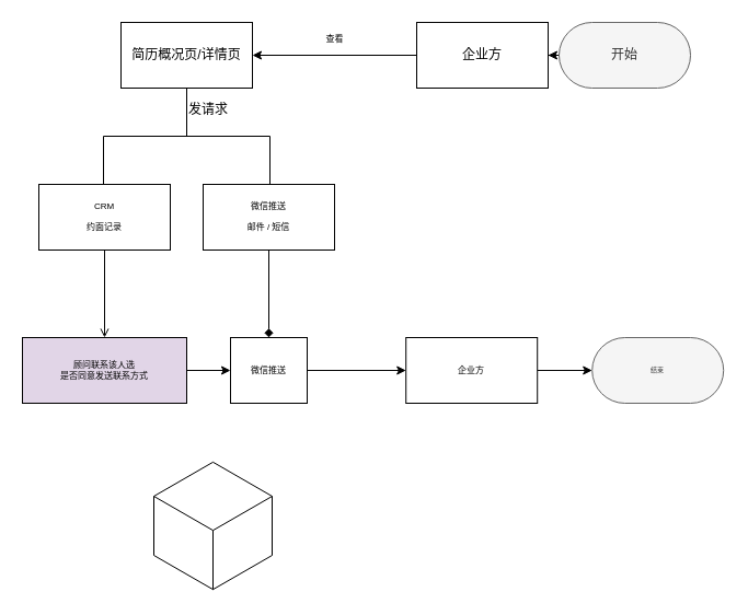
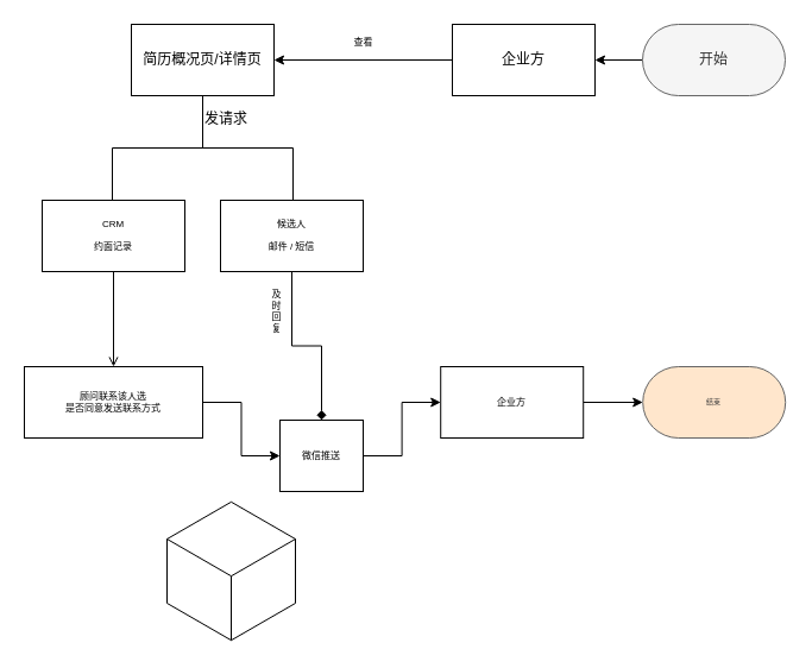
  <mxCell id="0" />
  <mxCell id="1" parent="0" />
  <mxCell id="2" value="" style="edgeStyle=orthogonalEdgeStyle;rounded=0;orthogonalLoop=1;jettySize=auto;html=1;" parent="1" source="3" target="5" edge="1"><mxGeometry relative="1" as="geometry" /></mxCell>
- <mxCell id="3" value="开始" style="rounded=1;whiteSpace=wrap;html=1;arcSize=50;fillColor=#f5f5f5;strokeColor=#666666;fontColor=#333333;" parent="1" vertex="1"><mxGeometry x="510" y="20" width="120" height="60" as="geometry" /></mxCell>
+ <mxCell id="3" value="开始" style="rounded=1;whiteSpace=wrap;html=1;arcSize=50;fillColor=#f5f5f5;strokeColor=#666666;fontColor=#333333;" parent="1" vertex="1"><mxGeometry x="540" y="20" width="120" height="60" as="geometry" /></mxCell>
  <mxCell id="4" value="" style="edgeStyle=orthogonalEdgeStyle;rounded=0;orthogonalLoop=1;jettySize=auto;html=1;" parent="1" source="5" target="6" edge="1"><mxGeometry relative="1" as="geometry" /></mxCell>
  <mxCell id="5" value="企业方" style="rounded=1;whiteSpace=wrap;html=1;arcSize=0;" parent="1" vertex="1"><mxGeometry x="380" y="20" width="120" height="60" as="geometry" /></mxCell>
  <mxCell id="6" value="简历概况页/详情页" style="rounded=1;whiteSpace=wrap;html=1;arcSize=0;fillColor=#ffffff;" parent="1" vertex="1"><mxGeometry x="110" y="20" width="120" height="60" as="geometry" /></mxCell>
  <mxCell id="7" value="" style="strokeWidth=1;html=1;shape=mxgraph.flowchart.annotation_2;align=left;fillColor=#ffffff;rotation=90;" parent="1" vertex="1"><mxGeometry x="126" y="48" width="88" height="152" as="geometry" /></mxCell>
  <mxCell id="8" value="发请求" style="text;html=1;resizable=0;points=[];autosize=1;align=left;verticalAlign=top;spacingTop=-4;" parent="1" vertex="1"><mxGeometry x="170" y="90" width="50" height="20" as="geometry" /></mxCell>
  <mxCell id="9" value="查看" style="text;html=1;resizable=0;points=[];autosize=1;align=center;verticalAlign=top;spacingTop=-4;fontSize=8;" parent="1" vertex="1"><mxGeometry x="285" y="28" width="40" height="10" as="geometry" /></mxCell>
  <mxCell id="10" value="" style="edgeStyle=orthogonalEdgeStyle;rounded=0;orthogonalLoop=1;jettySize=auto;html=1;fontSize=8;endArrow=diamond;" parent="1" source="11" target="13" edge="1"><mxGeometry relative="1" as="geometry" /></mxCell>
- <mxCell id="11" value="微信推送&lt;br&gt;&lt;br&gt;邮件 / 短信" style="rounded=0;whiteSpace=wrap;html=1;strokeWidth=1;fillColor=#ffffff;fontSize=8;" parent="1" vertex="1"><mxGeometry x="185" y="168" width="120" height="60" as="geometry" /></mxCell>
+ <mxCell id="11" value="候选人&lt;br&gt;&lt;br&gt;邮件 / 短信" style="rounded=0;whiteSpace=wrap;html=1;strokeWidth=1;fillColor=#ffffff;fontSize=8;" parent="1" vertex="1"><mxGeometry x="185" y="168" width="120" height="60" as="geometry" /></mxCell>
  <mxCell id="12" value="" style="edgeStyle=orthogonalEdgeStyle;rounded=0;orthogonalLoop=1;jettySize=auto;html=1;fontSize=6;" parent="1" source="13" target="15" edge="1"><mxGeometry relative="1" as="geometry" /></mxCell>
- <mxCell id="13" value="微信推送" style="rounded=0;whiteSpace=wrap;html=1;strokeWidth=1;fillColor=#ffffff;fontSize=8;" parent="1" vertex="1"><mxGeometry x="210" y="308" width="70" height="60" as="geometry" /></mxCell>
+ <mxCell id="13" value="微信推送" style="rounded=0;whiteSpace=wrap;html=1;strokeWidth=1;fillColor=#ffffff;fontSize=8;" parent="1" vertex="1"><mxGeometry x="235" y="353" width="70" height="60" as="geometry" /></mxCell>
  <mxCell id="14" value="" style="edgeStyle=orthogonalEdgeStyle;rounded=0;orthogonalLoop=1;jettySize=auto;html=1;fontSize=6;entryX=0;entryY=0.5;entryDx=0;entryDy=0;" parent="1" source="15" target="21" edge="1"><mxGeometry relative="1" as="geometry"><mxPoint x="570.214" y="338" as="targetPoint" /></mxGeometry></mxCell>
  <mxCell id="15" value="企业方" style="rounded=0;whiteSpace=wrap;html=1;strokeWidth=1;fillColor=#ffffff;fontSize=8;" parent="1" vertex="1"><mxGeometry x="370.214" y="308" width="120" height="60" as="geometry" /></mxCell>
  <mxCell id="16" value="" style="edgeStyle=orthogonalEdgeStyle;rounded=0;orthogonalLoop=1;jettySize=auto;html=1;fontSize=8;endArrow=open;" parent="1" source="17" target="19" edge="1"><mxGeometry relative="1" as="geometry" /></mxCell>
  <mxCell id="17" value="CRM&lt;br&gt;&lt;br&gt;约面记录&lt;br&gt;" style="rounded=0;whiteSpace=wrap;html=1;strokeWidth=1;fillColor=#ffffff;fontSize=8;" parent="1" vertex="1"><mxGeometry x="35" y="168" width="120" height="60" as="geometry" /></mxCell>
  <mxCell id="18" value="" style="edgeStyle=orthogonalEdgeStyle;rounded=0;orthogonalLoop=1;jettySize=auto;html=1;fontSize=6;" parent="1" source="19" target="13" edge="1"><mxGeometry relative="1" as="geometry" /></mxCell>
- <mxCell id="19" value="&lt;font style=&quot;font-size: 8px&quot;&gt;顾问联系该人选&lt;br style=&quot;font-size: 8px&quot;&gt;是否同意发送联系方式&lt;/font&gt;&lt;br style=&quot;font-size: 6px&quot;&gt;" style="rounded=0;whiteSpace=wrap;html=1;strokeWidth=1;fillColor=#e1d5e7;fontSize=6;" parent="1" vertex="1"><mxGeometry x="20" y="308" width="150" height="60" as="geometry" /></mxCell>
- <mxCell id="21" value="结束" style="rounded=1;whiteSpace=wrap;html=1;strokeWidth=1;fontSize=6;align=center;arcSize=50;fillColor=#f5f5f5;strokeColor=#666666;fontColor=#333333;" parent="1" vertex="1"><mxGeometry x="540.214" y="308" width="120" height="60" as="geometry" /></mxCell>
+ <mxCell id="19" value="&lt;font style=&quot;font-size: 8px&quot;&gt;顾问联系该人选&lt;br style=&quot;font-size: 8px&quot;&gt;是否同意发送联系方式&lt;/font&gt;&lt;br style=&quot;font-size: 6px&quot;&gt;" style="rounded=0;whiteSpace=wrap;html=1;strokeWidth=1;fillColor=#ffffff;fontSize=6;" parent="1" vertex="1"><mxGeometry x="20" y="308" width="150" height="60" as="geometry" /></mxCell>
+ <mxCell id="20" value="&lt;div style=&quot;text-align: center&quot;&gt;&lt;span&gt;及&lt;/span&gt;&lt;/div&gt;&lt;div style=&quot;text-align: center&quot;&gt;&lt;span&gt;时&lt;/span&gt;&lt;/div&gt;&lt;div style=&quot;text-align: center&quot;&gt;&lt;span&gt;回&lt;/span&gt;&lt;/div&gt;&lt;div style=&quot;text-align: center&quot;&gt;&lt;span&gt;复&lt;/span&gt;&lt;/div&gt;" style="text;html=1;resizable=0;points=[];autosize=1;align=center;verticalAlign=top;spacingTop=-4;fontSize=8;" parent="1" vertex="1"><mxGeometry x="216.5" y="240" width="30" height="40" as="geometry" /></mxCell>
+ <mxCell id="21" value="结束" style="rounded=1;whiteSpace=wrap;html=1;strokeWidth=1;fontSize=6;align=center;arcSize=50;fillColor=#ffe6cc;strokeColor=#666666;fontColor=#333333;" parent="1" vertex="1"><mxGeometry x="540.214" y="308" width="120" height="60" as="geometry" /></mxCell>
  <mxCell id="22" value="" style="html=1;whiteSpace=wrap;aspect=fixed;shape=isoCube;backgroundOutline=1;" vertex="1" parent="1"><mxGeometry x="140" y="420" width="108" height="120" as="geometry" /></mxCell>
